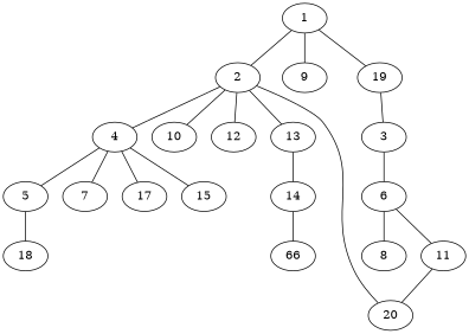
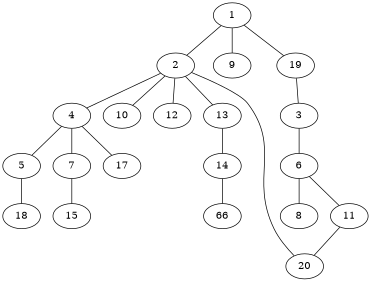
  graph {
    1
    2
    9
    19
    4
    10
    12
    13
    20
    3
    6
    5
    7
    17
    14
    8
    11
    18
    15
    n20 [label=66]
    1 -- 2
    1 -- 9
    1 -- 19
    2 -- 4
    2 -- 10
    2 -- 12
    2 -- 13
    2 -- 20
    19 -- 3
    4 -- 5
    4 -- 7
    4 -- 17
    13 -- 14
    3 -- 6
    6 -- 8
    6 -- 11
    5 -- 18
-   4 -- 15
+   7 -- 15
    14 -- n20
    11 -- 20
  }
